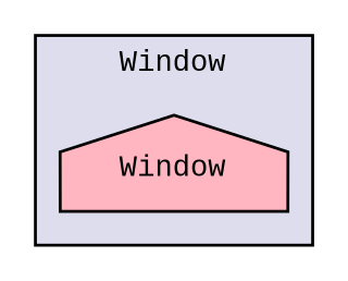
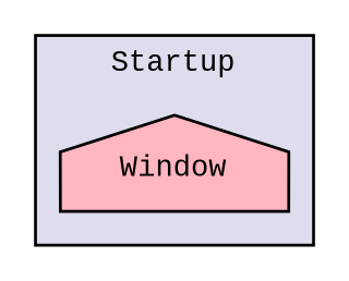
  digraph {
    compound=true
    fontname="Liberation Mono"
    n1 [fillcolor=lightpink fontname="Liberation Mono" fontsize=10 label=Window pencolor=black shape=house style=filled]
    subgraph cluster_1 {
      bgcolor="#ddddee"
      fontsize=10
-     label=Window
+     label=Startup
      pencolor=black
      n1
    }
  }
